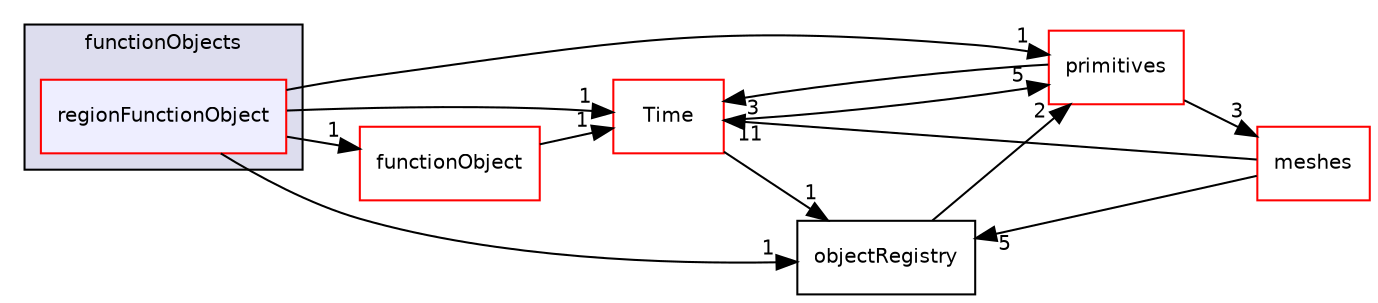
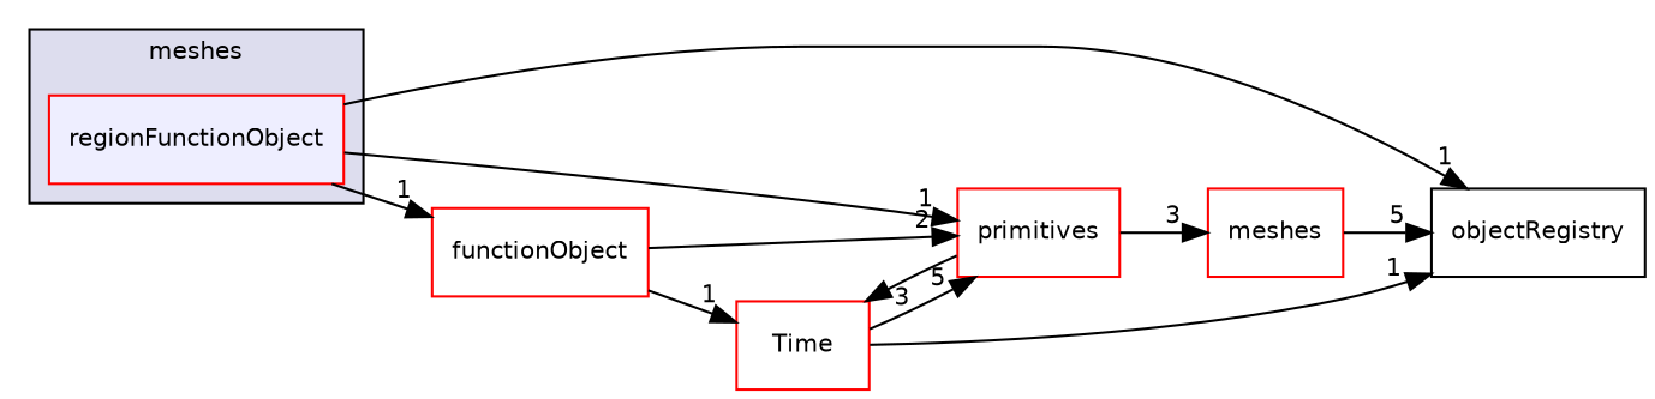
  digraph {
    compound=true
    rankdir=LR
    node [color=red fontname=Helvetica fontsize=10 shape=box]
    edge [headlabel=1 labeldistance=1.5 labelfontname=Helvetica labelfontsize=10]
    n1 [fillcolor="#eeeeff" label=regionFunctionObject pencolor=black style=filled]
    n2 [label=Time]
    n3 [label=objectRegistry color=""]
    n4 [label=primitives]
    n5 [label=functionObject]
    n6 [label=meshes]
    subgraph cluster_1 {
      bgcolor="#ddddee"
      fontname=Helvetica
      fontsize=10
-     label=functionObjects
+     label=meshes
      pencolor=black
      n1
    }
-   n1 -> n2
    n1 -> n3
    n1 -> n4
    n1 -> n5
    n2 -> n3
    n2 -> n4 [headlabel=5]
-   n3 -> n4 [headlabel=2]
+   n5 -> n4 [headlabel=2]
    n4 -> n2 [headlabel=3]
    n4 -> n6 [headlabel=3]
    n5 -> n2
-   n6 -> n2 [headlabel=11]
    n6 -> n3 [headlabel=5]
  }
